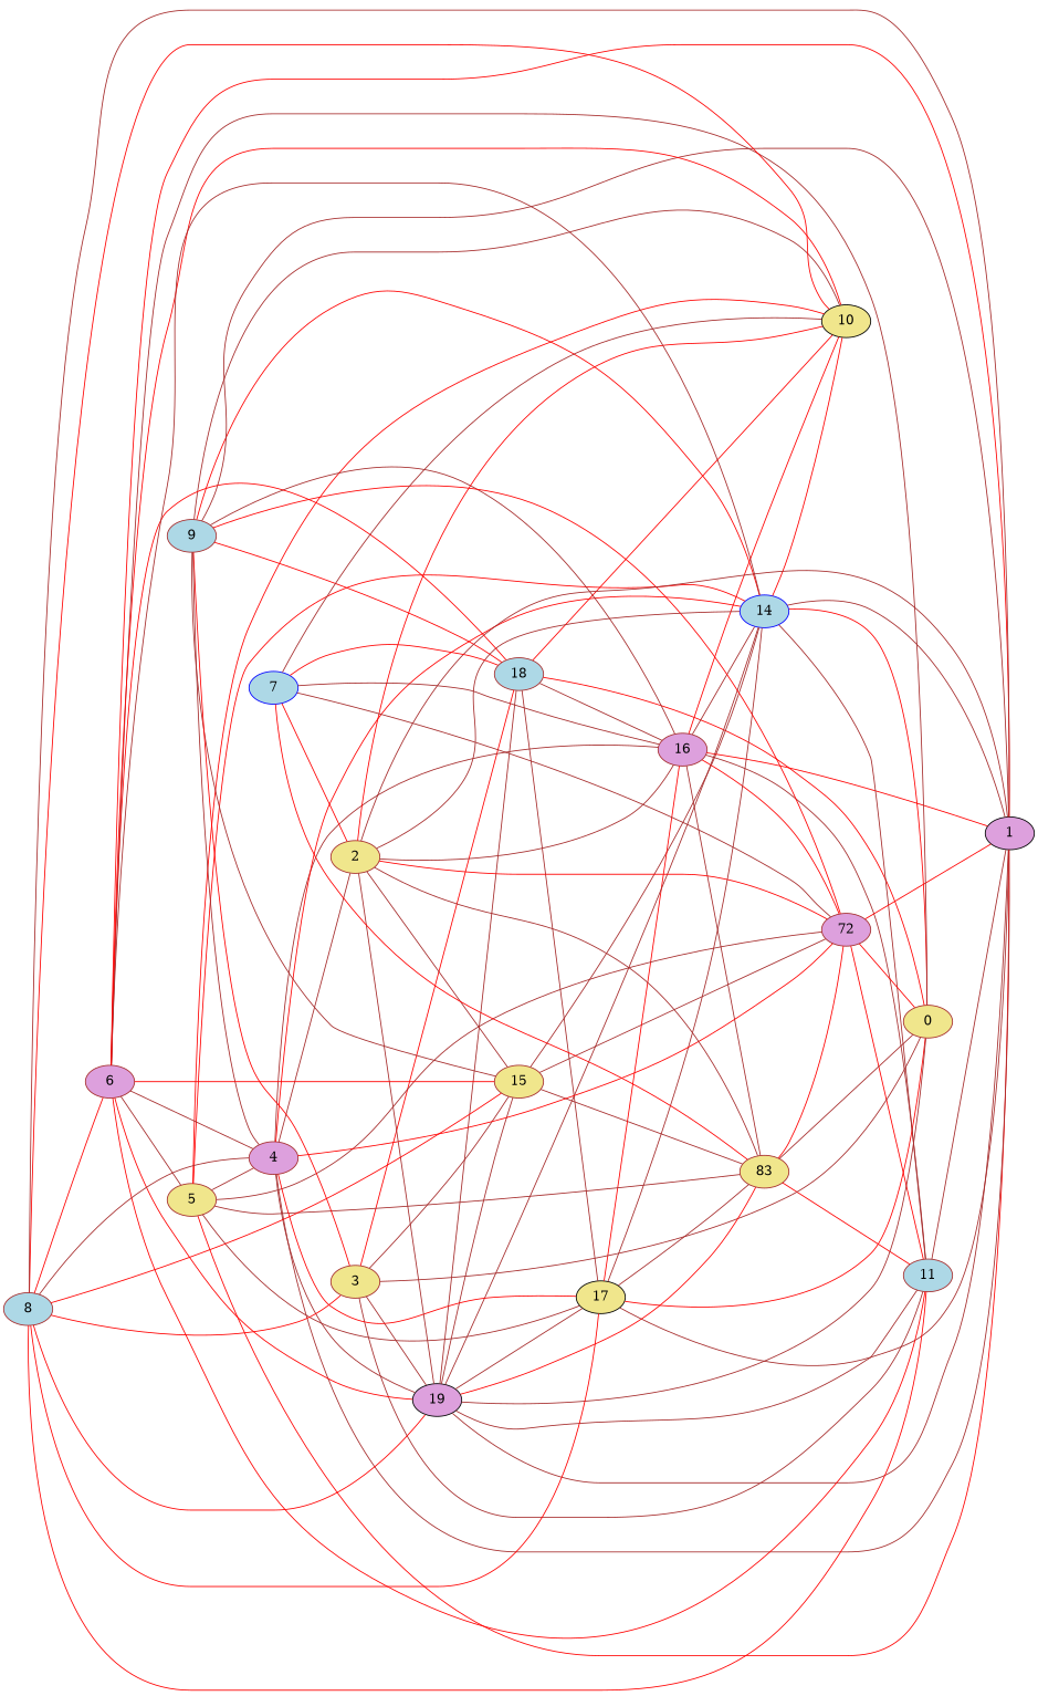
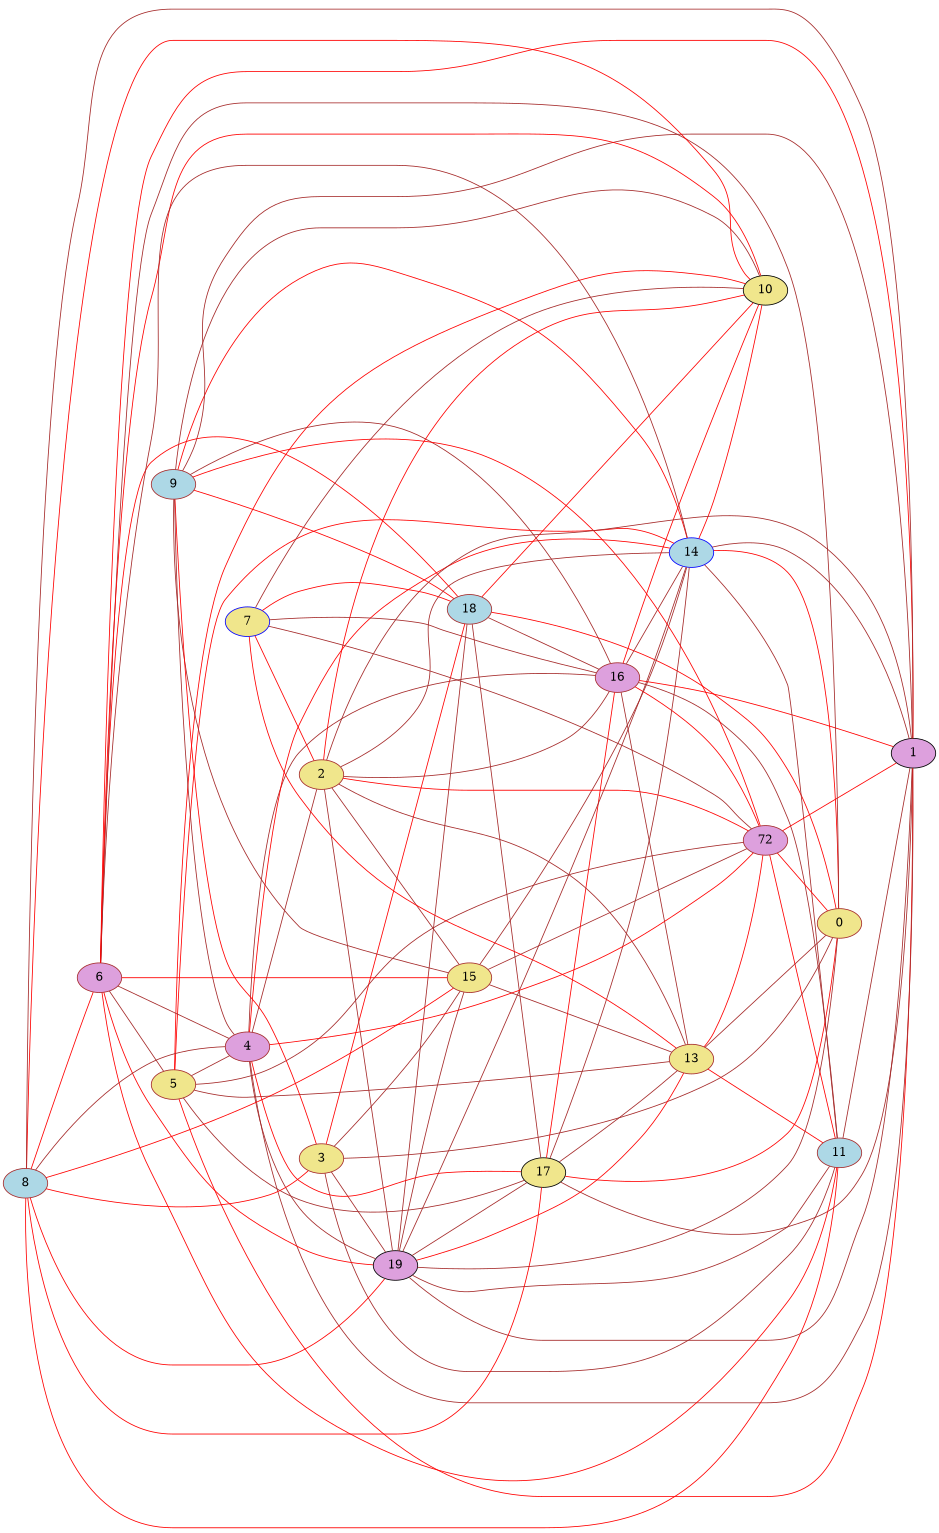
  digraph {
    rankdir=LR
    node [color=brown fillcolor=khaki style=filled]
    edge [color=brown dir=none]
    18 [fillcolor=lightblue]
    15
    16 [fillcolor=plum]
    0
    10 [color=black]
    17 [color=black]
    14 [color=blue fillcolor=lightblue]
    n8 [fillcolor=plum label=72]
-   13 [label=83]
+   13
    11 [fillcolor=lightblue]
    1 [color=black fillcolor=plum]
    3
    19 [color=black fillcolor=plum]
    5
    4 [fillcolor=plum]
    9 [fillcolor=lightblue]
    2
    6 [fillcolor=plum]
    8 [fillcolor=lightblue]
-   7 [color=blue fillcolor=lightblue]
+   7 [color=blue]
    subgraph sub_1 {
      18
      15
      16
      0
      10
      17
      14
      n8
      13
      11
      1
      3
      19
      5
      4
      9
      2
      6
      8
      7
    }
    18 -> 16
    18 -> 0 [color=red]
    18 -> 10 [color=red]
    18 -> 17
    15 -> 14
    15 -> n8
    15 -> 13
    16 -> 10 [color=red]
    16 -> 14
    16 -> n8 [color=red]
    16 -> 13
    16 -> 11
    16 -> 1 [color=red]
    17 -> 16 [color=red]
    17 -> 0 [color=red]
    17 -> 14
    17 -> 13
    17 -> 1
    14 -> 0 [color=red]
    14 -> 10 [color=red]
    14 -> 11
    14 -> 1
    n8 -> 0 [color=red]
    n8 -> 11 [color=red]
    n8 -> 1 [color=red]
    13 -> 0
    13 -> n8 [color=red]
    13 -> 11 [color=red]
    11 -> 1
    3 -> 18 [color=red]
    3 -> 15
    3 -> 0
    3 -> 11
    3 -> 19
    19 -> 18
    19 -> 15
    19 -> 0
    19 -> 17
    19 -> 14
    19 -> 13 [color=red]
    19 -> 11
    19 -> 1
    5 -> 10 [color=red]
    5 -> 17
    5 -> 14 [color=red]
    5 -> n8
    5 -> 13
    5 -> 1 [color=red]
    5 -> 4
    4 -> 16
    4 -> 17 [color=red]
    4 -> 14 [color=red]
    4 -> n8 [color=red]
    4 -> 1
    4 -> 19
    4 -> 2
    9 -> 18 [color=red]
    9 -> 15
    9 -> 16
    9 -> 10
    9 -> 14 [color=red]
    9 -> n8 [color=red]
    9 -> 1
    9 -> 3 [color=red]
    9 -> 4
    2 -> 15
    2 -> 16
    2 -> 10 [color=red]
    2 -> 14
    2 -> n8 [color=red]
    2 -> 13
    2 -> 1
    2 -> 19
    6 -> 18 [color=red]
    6 -> 15 [color=red]
    6 -> 0
    6 -> 10 [color=red]
    6 -> 14
    6 -> 11 [color=red]
    6 -> 1 [color=red]
    6 -> 19 [color=red]
    6 -> 5
    6 -> 4
    8 -> 15 [color=red]
    8 -> 10 [color=red]
    8 -> 17 [color=red]
    8 -> 11 [color=red]
    8 -> 1
    8 -> 3 [color=red]
    8 -> 19 [color=red]
    8 -> 4
    8 -> 6 [color=red]
    7 -> 18 [color=red]
    7 -> 16
    7 -> 10
    7 -> n8
    7 -> 13 [color=red]
    7 -> 2 [color=red]
  }
